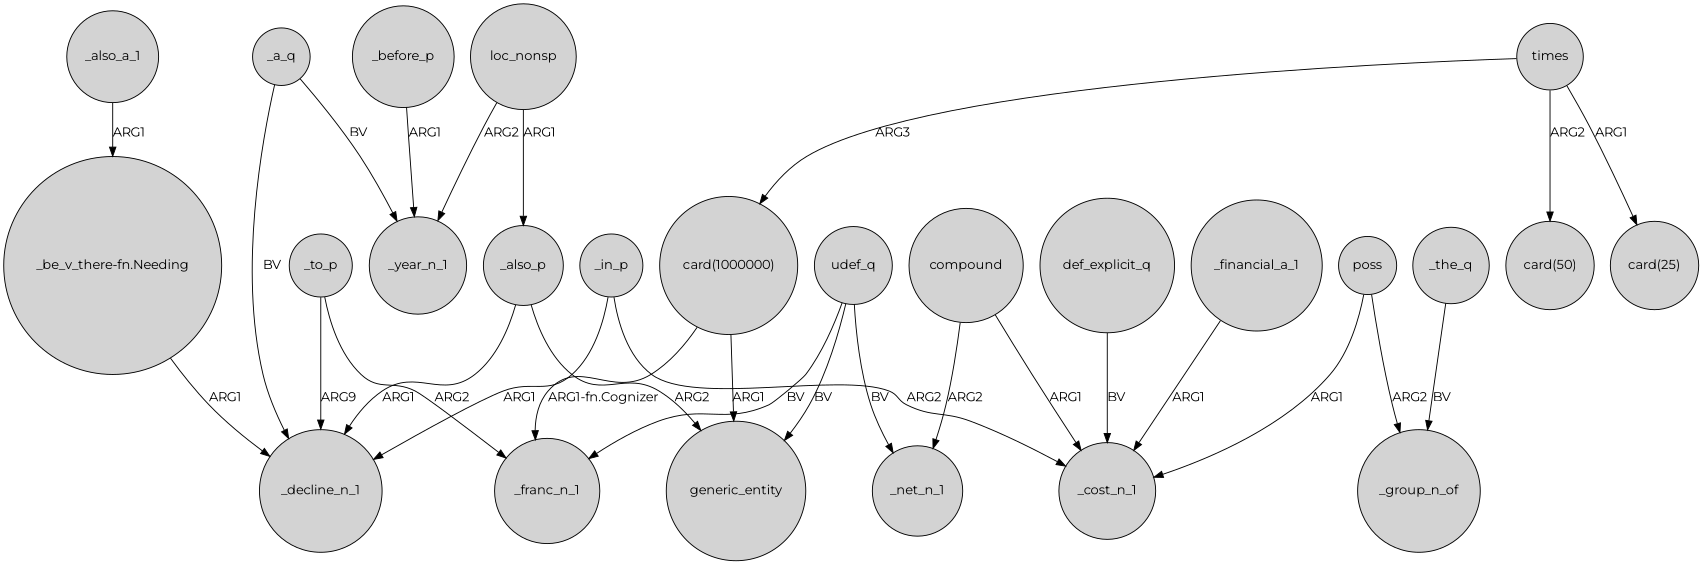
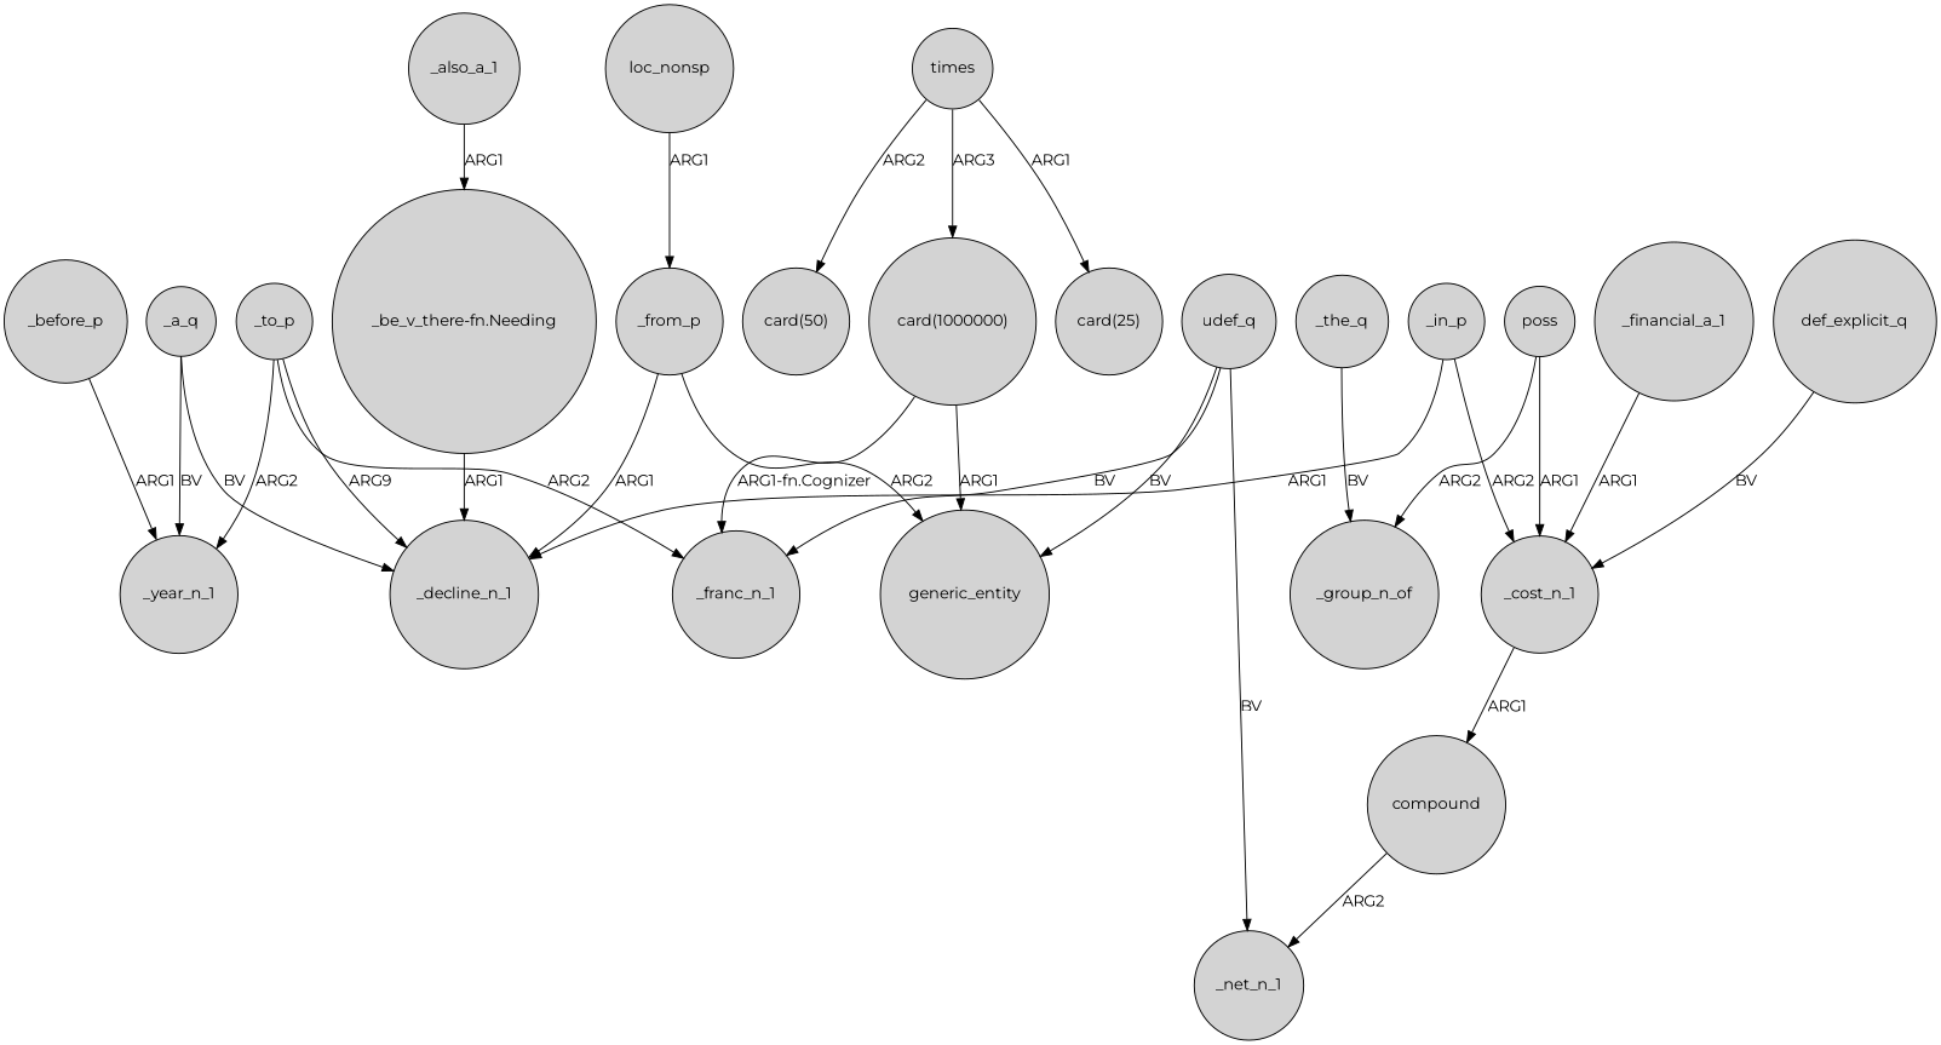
  digraph {
    fontname=Montserrat
    node [fontname=Montserrat shape=circle style=filled]
    edge [fontname=Montserrat]
    loc_nonsp
-   _from_p [label=_also_p]
+   _from_p
    _year_n_1
    _decline_n_1
    generic_entity
    _to_p
    _franc_n_1
    compound
    _net_n_1
    _cost_n_1
    times
    "card(50)"
    "card(1000000)"
    "card(25)"
    _in_p
    "_be_v_there-fn.Needing"
    poss
    _group_n_of
    _financial_a_1
    _a_q
    udef_q
    def_explicit_q
    _also_a_1
    _the_q
    _before_p
    loc_nonsp -> _from_p [label=ARG1]
-   loc_nonsp -> _year_n_1 [label=ARG2]
+   _to_p -> _year_n_1 [label=ARG2]
    _from_p -> _decline_n_1 [label=ARG1]
    _from_p -> generic_entity [label=ARG2]
    _to_p -> _decline_n_1 [label=ARG9]
    _to_p -> _franc_n_1 [label=ARG2]
    compound -> _net_n_1 [label=ARG2]
-   compound -> _cost_n_1 [label=ARG1]
+   _cost_n_1 -> compound [label=ARG1]
    times -> "card(50)" [label=ARG2]
    times -> "card(1000000)" [label=ARG3]
    times -> "card(25)" [label=ARG1]
    "card(1000000)" -> generic_entity [label=ARG1]
    "card(1000000)" -> _franc_n_1 [label="ARG1-fn.Cognizer"]
    _in_p -> _decline_n_1 [label=ARG1]
    _in_p -> _cost_n_1 [label=ARG2]
    "_be_v_there-fn.Needing" -> _decline_n_1 [label=ARG1]
    poss -> _cost_n_1 [label=ARG1]
    poss -> _group_n_of [label=ARG2]
    _financial_a_1 -> _cost_n_1 [label=ARG1]
    _a_q -> _year_n_1 [label=BV]
    _a_q -> _decline_n_1 [label=BV]
    udef_q -> generic_entity [label=BV]
    udef_q -> _franc_n_1 [label=BV]
    udef_q -> _net_n_1 [label=BV]
    def_explicit_q -> _cost_n_1 [label=BV]
    _also_a_1 -> "_be_v_there-fn.Needing" [label=ARG1]
    _the_q -> _group_n_of [label=BV]
    _before_p -> _year_n_1 [label=ARG1]
  }
